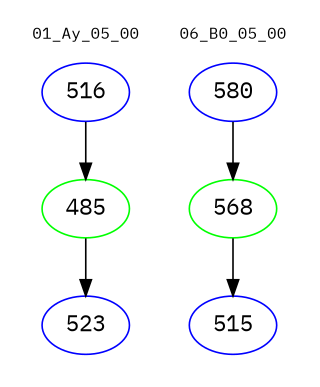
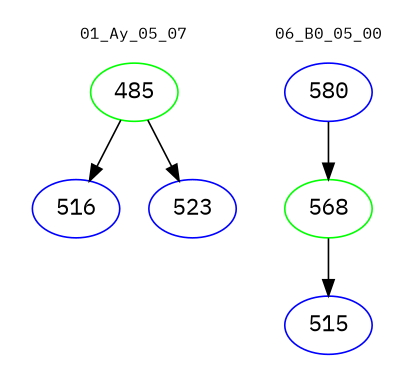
  digraph {
    fontname="IBM Plex Mono"
    node [color=blue fontname="IBM Plex Mono"]
    edge [color=black fontname="IBM Plex Mono"]
    n1 [color=green label=485]
    n2 [label=516]
    n3 [label=523]
    n4 [color=green label=568]
    n5 [label=580]
    n6 [label=515]
    subgraph cluster_1 {
      color=white
      fontsize=10
-     label="01_Ay_05_00"
+     label="01_Ay_05_07"
      n1
      n2
      n3
    }
    subgraph cluster_2 {
      color=white
      fontsize=10
      label="06_B0_05_00"
      n4
      n5
      n6
    }
-   n2 -> n1
+   n1 -> n2
    n1 -> n3
    n4 -> n6
    n5 -> n4
  }
